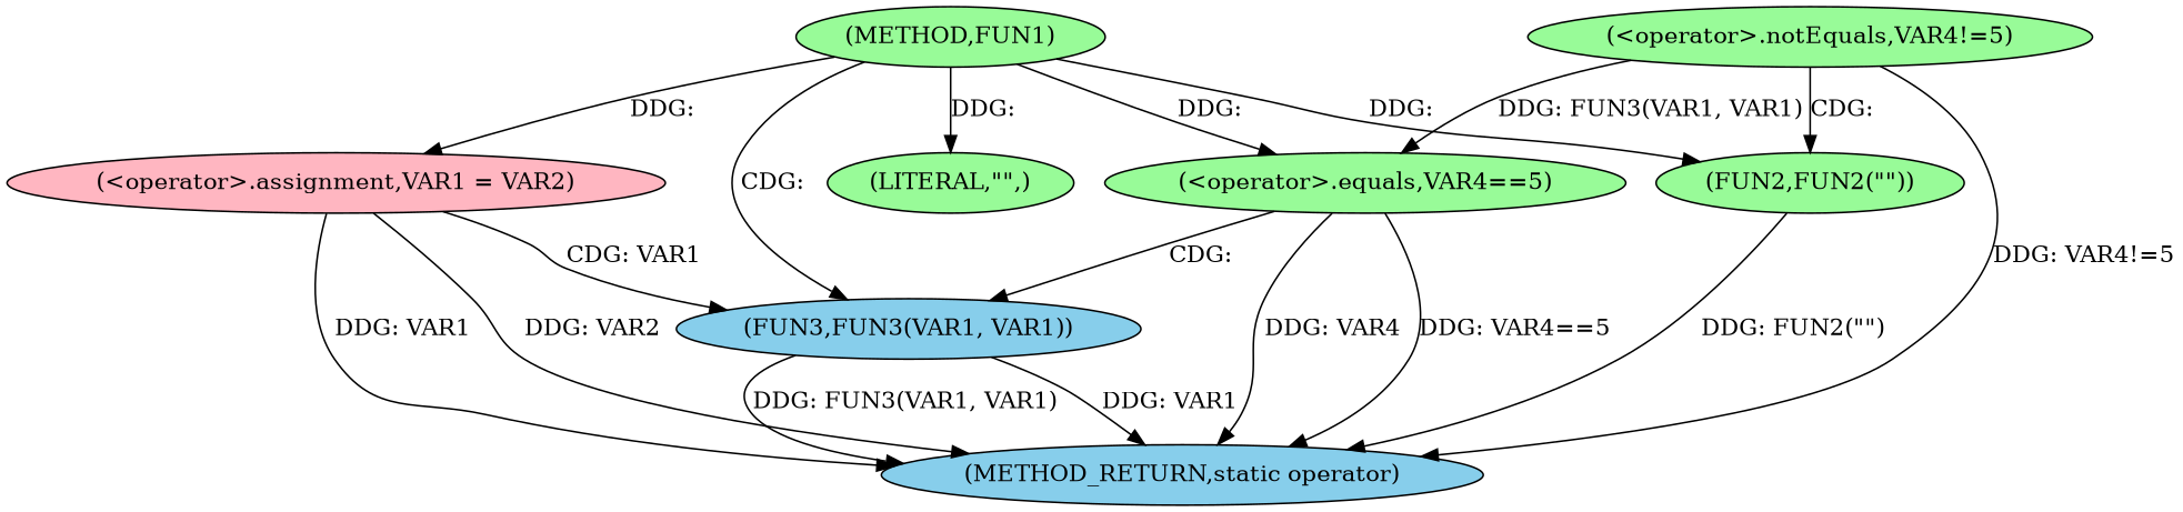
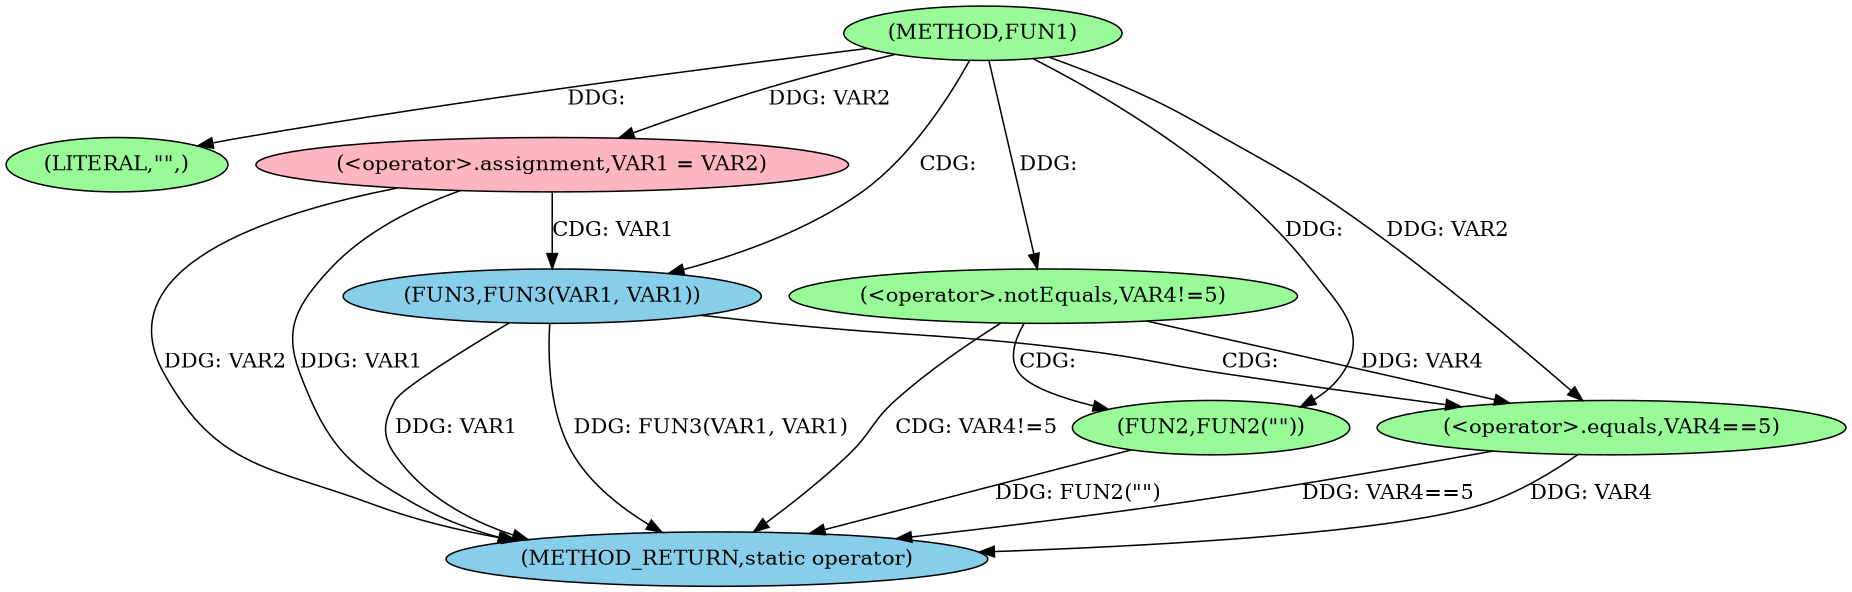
  digraph {
    node [fillcolor=palegreen style=filled]
    n1 [label="(METHOD,FUN1)"]
    n2 [label="(LITERAL,\"\",)"]
    n3 [fillcolor=lightpink label="(<operator>.assignment,VAR1 = VAR2)"]
    n4 [label="(<operator>.notEquals,VAR4!=5)"]
    n5 [label="(FUN2,FUN2(\"\"))"]
    n6 [label="(<operator>.equals,VAR4==5)"]
    n7 [fillcolor=skyblue label="(FUN3,FUN3(VAR1, VAR1))"]
    n8 [fillcolor=skyblue label="(METHOD_RETURN,static operator)"]
    n1 -> n2 [label="DDG: "]
-   n1 -> n3 [label="DDG: "]
+   n1 -> n3 [label="DDG: VAR2"]
+   n1 -> n4 [label="DDG: "]
    n1 -> n5 [label="DDG: "]
-   n1 -> n6 [label="DDG: "]
+   n1 -> n6 [label="DDG: VAR2"]
    n1 -> n7 [label="CDG: "]
    n3 -> n7 [label="CDG: VAR1"]
    n3 -> n8 [label="DDG: VAR1"]
    n3 -> n8 [label="DDG: VAR2"]
    n4 -> n5 [label="CDG: "]
-   n4 -> n6 [label="DDG: FUN3(VAR1, VAR1)"]
-   n4 -> n8 [label="DDG: VAR4!=5"]
+   n4 -> n6 [label="DDG: VAR4"]
+   n4 -> n8 [label="CDG: VAR4!=5"]
    n5 -> n8 [label="DDG: FUN2(\"\")"]
-   n6 -> n7 [label="CDG: "]
+   n7 -> n6 [label="CDG: "]
    n6 -> n8 [label="DDG: VAR4==5"]
    n6 -> n8 [label="DDG: VAR4"]
    n7 -> n8 [label="DDG: VAR1"]
    n7 -> n8 [label="DDG: FUN3(VAR1, VAR1)"]
  }
